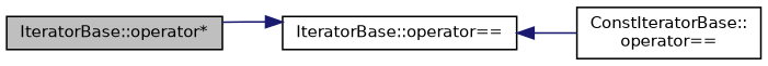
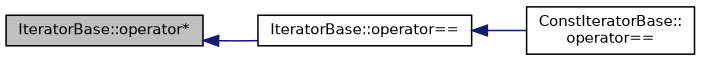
  digraph {
    rankdir=LR
    node [color=black fillcolor=white fontname=Helvetica fontsize=10 shape=record style=filled]
    edge [color=midnightblue dir=back fontname=Helvetica fontsize=10 labelfontname=Helvetica labelfontsize=10 style=solid]
    n1 [fillcolor=grey75 fontcolor=black height=0.2 label="IteratorBase::operator*" width=0.4]
    n2 [height=0.2 label="IteratorBase::operator==" width=0.4]
    n3 [height=0.2 label="ConstIteratorBase::\loperator==" width=0.4]
-   n2 -> n1
+   n1 -> n2
    n2 -> n3
  }
